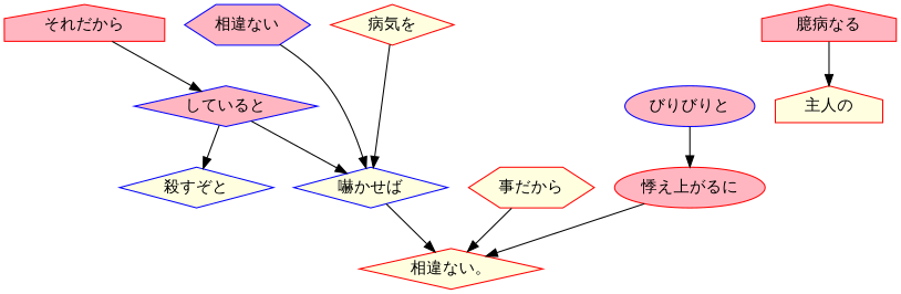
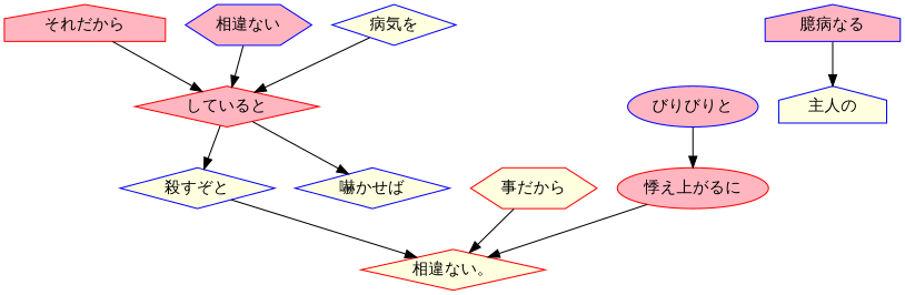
  digraph {
    node [color=blue fillcolor=lightpink shape=diamond style=filled]
    n1 [color=red label="それだから" shape=house]
-   n2 [label="していると"]
+   n2 [color=red label="していると"]
    n3 [fillcolor=lightyellow label="殺すぞと"]
    n4 [fillcolor=lightyellow label="嚇かせば"]
    n5 [label="相違ない" shape=hexagon]
-   n6 [color=red fillcolor=lightyellow label="病気を"]
+   n6 [fillcolor=lightyellow label="病気を"]
    n7 [color=red fillcolor=lightyellow label="相違ない。"]
-   n8 [color=red label="臆病なる" shape=house]
-   n9 [color=red fillcolor=lightyellow label="主人の" shape=house]
+   n8 [label="臆病なる" shape=house]
+   n9 [fillcolor=lightyellow label="主人の" shape=house]
    n10 [color=red fillcolor=lightyellow label="事だから" shape=hexagon]
    n11 [label="びりびりと" shape=ellipse]
    n12 [color=red label="悸え上がるに" shape=ellipse]
    n1 -> n2
    n2 -> n3
    n2 -> n4
-   n4 -> n7
-   n5 -> n4
-   n6 -> n4
+   n3 -> n7
+   n5 -> n2
+   n6 -> n2
    n8 -> n9
    n10 -> n7
    n11 -> n12
    n12 -> n7
  }
